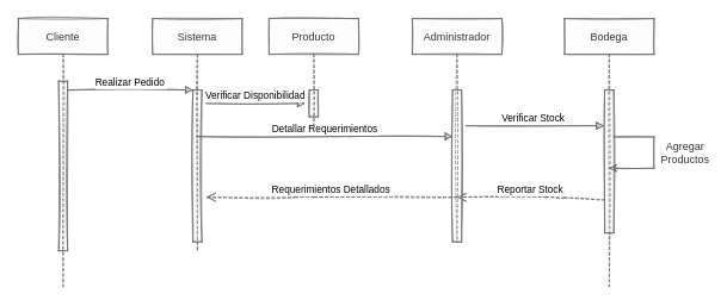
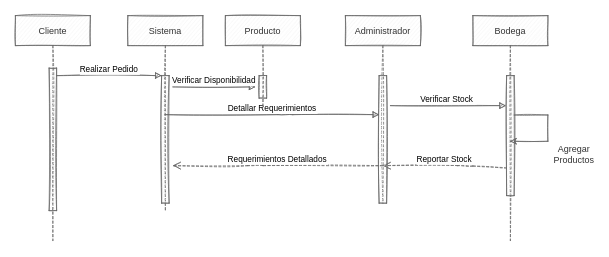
  <mxCell id="0" />
  <mxCell id="1" parent="0" />
  <mxCell id="2" value="Cliente" style="shape=umlLifeline;perimeter=lifelinePerimeter;container=1;collapsible=0;recursiveResize=0;rounded=0;shadow=0;strokeWidth=1;sketch=1;fillColor=#f5f5f5;fontColor=#333333;strokeColor=#666666;" vertex="1" parent="1"><mxGeometry x="20" y="20" width="100" height="300" as="geometry" /></mxCell>
  <mxCell id="3" value="" style="points=[];perimeter=orthogonalPerimeter;rounded=0;shadow=0;strokeWidth=1;sketch=1;fillColor=#f5f5f5;fontColor=#333333;strokeColor=#666666;" vertex="1" parent="2"><mxGeometry x="45" y="70" width="10" height="190" as="geometry" /></mxCell>
  <mxCell id="4" value="Sistema" style="shape=umlLifeline;perimeter=lifelinePerimeter;container=1;collapsible=0;recursiveResize=0;rounded=0;shadow=0;strokeWidth=1;sketch=1;fillColor=#f5f5f5;fontColor=#333333;strokeColor=#666666;" vertex="1" parent="1"><mxGeometry x="170" y="20" width="100" height="260" as="geometry" /></mxCell>
  <mxCell id="5" value="" style="points=[];perimeter=orthogonalPerimeter;rounded=0;shadow=0;strokeWidth=1;sketch=1;fillColor=#f5f5f5;fontColor=#333333;strokeColor=#666666;" vertex="1" parent="4"><mxGeometry x="45" y="80" width="10" height="170" as="geometry" /></mxCell>
  <mxCell id="6" value="Reportar Stock" style="verticalAlign=bottom;endArrow=open;dashed=1;endSize=8;shadow=0;strokeWidth=1;sketch=1;fillColor=#f5f5f5;strokeColor=#666666;entryX=0.5;entryY=0.706;entryDx=0;entryDy=0;entryPerimeter=0;exitX=0;exitY=0.769;exitDx=0;exitDy=0;exitPerimeter=0;" edge="1" parent="1" source="9" target="18"><mxGeometry relative="1" as="geometry"><mxPoint x="240" y="380" as="targetPoint" /><mxPoint x="650" y="220" as="sourcePoint" /><Array as="points"><mxPoint x="620" y="220" /></Array></mxGeometry></mxCell>
  <mxCell id="7" value="Realizar Pedido" style="verticalAlign=bottom;endArrow=block;entryX=0;entryY=0;shadow=0;strokeWidth=1;sketch=1;fillColor=#f5f5f5;strokeColor=#666666;" edge="1" parent="1" source="3" target="5"><mxGeometry relative="1" as="geometry"><mxPoint x="275" y="100" as="sourcePoint" /></mxGeometry></mxCell>
  <mxCell id="8" value="Bodega" style="shape=umlLifeline;perimeter=lifelinePerimeter;container=1;collapsible=0;recursiveResize=0;rounded=0;shadow=0;strokeWidth=1;sketch=1;fillColor=#f5f5f5;fontColor=#333333;strokeColor=#666666;" vertex="1" parent="1"><mxGeometry x="630" y="20" width="100" height="300" as="geometry" /></mxCell>
  <mxCell id="9" value="" style="points=[];perimeter=orthogonalPerimeter;rounded=0;shadow=0;strokeWidth=1;sketch=1;fillColor=#f5f5f5;fontColor=#333333;strokeColor=#666666;" vertex="1" parent="8"><mxGeometry x="45" y="80" width="10" height="160" as="geometry" /></mxCell>
  <mxCell id="10" value="" style="endArrow=classic;html=1;rounded=0;sketch=1;fillColor=#f5f5f5;strokeColor=#666666;" edge="1" parent="8"><mxGeometry width="50" height="50" relative="1" as="geometry"><mxPoint x="55" y="132.5" as="sourcePoint" /><mxPoint x="49.5" y="167.5" as="targetPoint" /><Array as="points"><mxPoint x="100" y="132.5" /><mxPoint x="100" y="167.5" /></Array></mxGeometry></mxCell>
  <mxCell id="11" value="Verificar Stock " style="verticalAlign=bottom;endArrow=block;entryX=-0.1;entryY=0.25;shadow=0;strokeWidth=1;sketch=1;fillColor=#f5f5f5;strokeColor=#666666;entryDx=0;entryDy=0;entryPerimeter=0;" edge="1" parent="8" target="9"><mxGeometry relative="1" as="geometry"><mxPoint x="-110" y="120.0" as="sourcePoint" /><mxPoint x="30" y="120.0" as="targetPoint" /></mxGeometry></mxCell>
  <mxCell id="12" value="Detallar Requerimientos" style="verticalAlign=bottom;endArrow=block;entryX=0;entryY=0.306;shadow=0;strokeWidth=1;sketch=1;fillColor=#f5f5f5;strokeColor=#666666;entryDx=0;entryDy=0;entryPerimeter=0;" edge="1" parent="1" source="4" target="18"><mxGeometry relative="1" as="geometry"><mxPoint x="350" y="120" as="sourcePoint" /><mxPoint x="520" y="120" as="targetPoint" /><Array as="points"><mxPoint x="380" y="152" /></Array></mxGeometry></mxCell>
- <mxCell id="13" value="Agregar&lt;br&gt;Productos" style="text;html=1;strokeColor=none;fillColor=default;align=center;verticalAlign=middle;whiteSpace=wrap;rounded=0;sketch=1;fontColor=#333333;" vertex="1" parent="1"><mxGeometry x="740" y="155" width="50" height="30" as="geometry" /></mxCell>
+ <mxCell id="13" value="Agregar&lt;br&gt;Productos" style="text;html=1;strokeColor=none;fillColor=default;align=center;verticalAlign=middle;whiteSpace=wrap;rounded=0;sketch=1;fontColor=#333333;" vertex="1" parent="1"><mxGeometry x="740" y="190" width="50" height="30" as="geometry" /></mxCell>
  <mxCell id="14" value="Producto" style="shape=umlLifeline;perimeter=lifelinePerimeter;container=1;collapsible=0;recursiveResize=0;rounded=0;shadow=0;strokeWidth=1;sketch=1;fillColor=#f5f5f5;fontColor=#333333;strokeColor=#666666;" vertex="1" parent="1"><mxGeometry x="300" y="20" width="100" height="120" as="geometry" /></mxCell>
  <mxCell id="15" value="" style="points=[];perimeter=orthogonalPerimeter;rounded=0;shadow=0;strokeWidth=1;sketch=1;fillColor=#f5f5f5;fontColor=#333333;strokeColor=#666666;" vertex="1" parent="14"><mxGeometry x="45" y="80" width="10" height="30" as="geometry" /></mxCell>
  <mxCell id="16" value="Verificar Disponibilidad" style="verticalAlign=bottom;endArrow=block;shadow=0;strokeWidth=1;sketch=1;fillColor=#f5f5f5;strokeColor=#666666;" edge="1" parent="14"><mxGeometry relative="1" as="geometry"><mxPoint x="-70" y="95" as="sourcePoint" /><mxPoint x="40" y="95" as="targetPoint" /></mxGeometry></mxCell>
  <mxCell id="17" value="Administrador" style="shape=umlLifeline;perimeter=lifelinePerimeter;container=1;collapsible=0;recursiveResize=0;rounded=0;shadow=0;strokeWidth=1;sketch=1;fillColor=#f5f5f5;fontColor=#333333;strokeColor=#666666;" vertex="1" parent="1"><mxGeometry x="460" y="20" width="100" height="250" as="geometry" /></mxCell>
  <mxCell id="18" value="" style="points=[];perimeter=orthogonalPerimeter;rounded=0;shadow=0;strokeWidth=1;sketch=1;fillColor=#f5f5f5;fontColor=#333333;strokeColor=#666666;" vertex="1" parent="17"><mxGeometry x="45" y="80" width="10" height="170" as="geometry" /></mxCell>
  <mxCell id="19" value="Requerimientos Detallados" style="verticalAlign=bottom;endArrow=open;dashed=1;endSize=8;shadow=0;strokeWidth=1;sketch=1;fillColor=#f5f5f5;strokeColor=#666666;entryX=0.5;entryY=0.706;entryDx=0;entryDy=0;entryPerimeter=0;" edge="1" parent="1" source="17"><mxGeometry relative="1" as="geometry"><mxPoint x="230" y="220.02" as="targetPoint" /><mxPoint x="370" y="220" as="sourcePoint" /><Array as="points"><mxPoint x="340" y="220" /></Array></mxGeometry></mxCell>
